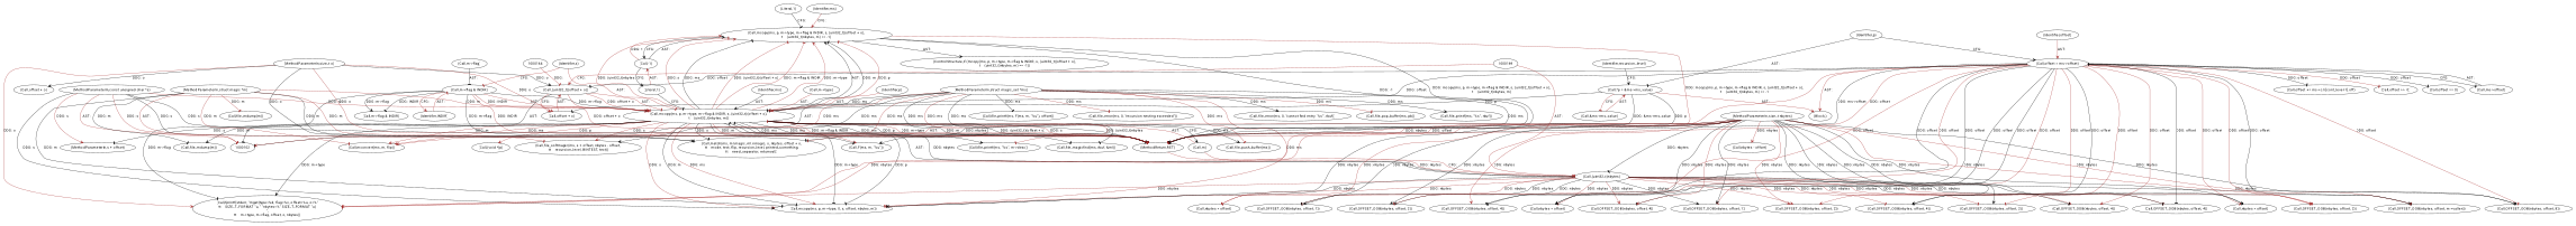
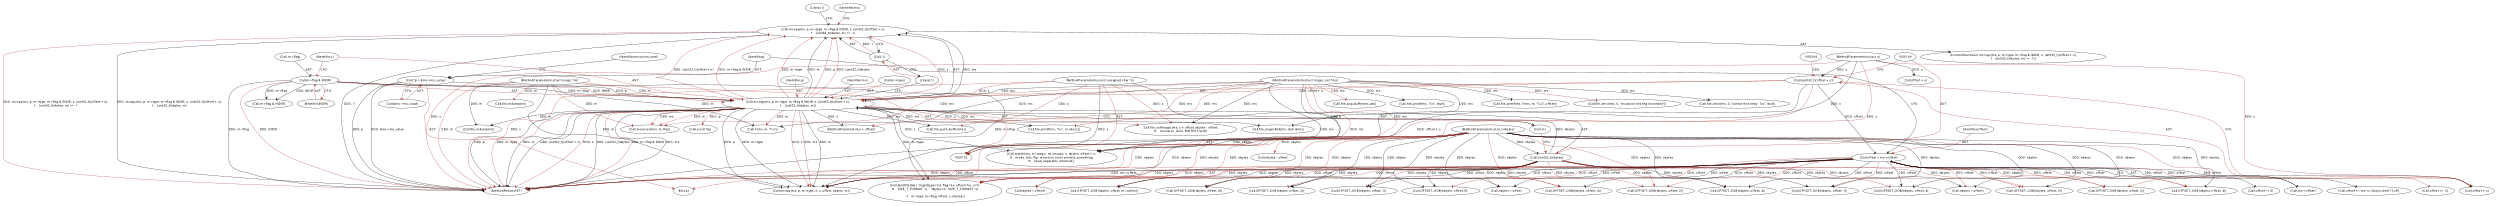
  digraph {
    fontname=Roboto
    node [fontname=Roboto]
    edge [arrowhead=tee color=brown fontname=Roboto]
    n1 [label="(Call,mcopy(ms, p, m->type, m->flag & INDIR, s, (uint32_t)(offset + o),\n\t    (uint32_t)nbytes, m) == -1)"]
    n2 [label="(Call,-1)"]
    n3 [label="(MethodReturn,RET)"]
    n4 [label="(ControlStructure,if (mcopy(ms, p, m->type, m->flag & INDIR, s, (uint32_t)(offset + o),\n\t    (uint32_t)nbytes, m) == -1))"]
    n5 [label="(Literal,1)"]
    n6 [label="(Call,mcopy(ms, p, m->type, m->flag & INDIR, s, (uint32_t)(offset + o),\n\t    (uint32_t)nbytes, m))"]
    n7 [label="(Call,match(ms, ml.magic, ml.nmagic, s, nbytes, offset + o,\n\t\t    mode, text, flip, recursion_level, printed_something,\n\t\t    need_separator, returnval))"]
    n8 [label="(Call,mcopy(ms, p, m->type, 0, s, offset, nbytes, m))"]
    n9 [label="(Call,mconvert(ms, m, flip))"]
    n10 [label="(Call,file_mdump(m))"]
    n11 [label="(Call,file_softmagic(ms, s + offset, nbytes - offset,\n \t\t    recursion_level, BINTEST, text))"]
    n12 [label="(Call,fprintf(stderr, \"mget(type=%d, flag=%x, offset=%u, o=%\"\n\t\t    SIZE_T_FORMAT \"u, \" \"nbytes=%\" SIZE_T_FORMAT \"u)\n\",\n\t\t    m->type, m->flag, offset, o, nbytes))"]
    n13 [label="(Call,m)"]
    n14 [label="(MethodParameterIn,s + offset)"]
    n15 [label="(Call,file_printf(ms, \"%s\", m->desc))"]
    n16 [label="(Call,(void *)p)"]
    n17 [label="(Call,F(ms, m, \"%u\"))"]
    n18 [label="(Call,file_magicfind(ms, rbuf, &ml))"]
    n19 [label="(Call,file_push_buffer(ms))"]
    n20 [label="(Call,(uint32_t)nbytes)"]
    n21 [label="(MethodParameterIn,struct magic_set *ms)"]
    n22 [label="(Call,file_pop_buffer(ms, pb))"]
    n23 [label="(Call,file_printf(ms, \"%s\", rbuf))"]
    n24 [label="(Call,file_printf(ms, F(ms, m, \"%u\"), offset))"]
    n25 [label="(Call,file_error(ms, 0, \"recursion nesting exceeded\"))"]
    n26 [label="(Call,file_error(ms, 0, \"cannot find entry `%s'\", rbuf))"]
    1000102
    n28 [label="(Call,*p = &ms->ms_value)"]
    n29 [label="(Block,)"]
    n30 [label="(Call,&ms->ms_value)"]
    n31 [label="(Call,m->flag & INDIR)"]
    n32 [label="(Call,m->flag & INDIR)"]
    n33 [label="(Identifier,INDIR)"]
    n34 [label="(MethodParameterIn,const unsigned char *s)"]
    n35 [label="(Call,(uint32_t)(offset + o))"]
    n36 [label="(Call,offset + o)"]
    n37 [label="(Call,offset = ms->offset)"]
    n38 [label="(Call,OFFSET_OOB(nbytes, offset, 2))"]
    n39 [label="(Call,nbytes < offset)"]
    n40 [label="(Call,OFFSET_OOB(nbytes, offset, 4))"]
    n41 [label="(Call,offset += ms->c.li[cont_level-1].off)"]
    n42 [label="(Call,OFFSET_OOB(nbytes, offset, 1))"]
    n43 [label="(Call,OFFSET_OOB(nbytes, offset, 2))"]
    n44 [label="(Call,OFFSET_OOB(nbytes, offset, 4))"]
    n45 [label="(Call,offset >>  0)"]
    n46 [label="(Call,OFFSET_OOB(nbytes, offset, 1))"]
    n47 [label="(Call,OFFSET_OOB(nbytes, offset, 4))"]
    n48 [label="(Call,OFFSET_OOB(nbytes, offset, 2))"]
    n49 [label="(Call,OFFSET_OOB(nbytes, offset, 2))"]
    n50 [label="(Call,offset == 0)"]
    n51 [label="(Call,OFFSET_OOB(nbytes, offset, 4))"]
    n52 [label="(Call,OFFSET_OOB(nbytes, offset, m->vallen))"]
    n53 [label="(Call,OFFSET_OOB(nbytes, offset, 8))"]
    n54 [label="(Call,OFFSET_OOB(nbytes, offset, 4))"]
    n55 [label="(Call,nbytes < offset)"]
    n56 [label="(Call,ms->offset)"]
    n57 [label="(MethodParameterIn,size_t o)"]
    n58 [label="(Call,offset + o)"]
    n59 [label="(Call,nbytes < offset)"]
    n60 [label="(MethodParameterIn,size_t nbytes)"]
    n61 [label="(Call,nbytes - offset)"]
    n62 [label="(MethodParameterIn,struct magic *m)"]
    n63 [label="(Call,file_mdump(m))"]
    n64 [label="(Identifier,recursion_level)"]
    n65 [label="(Literal,1)"]
    n66 [label="(Identifier,ms)"]
    n67 [label="(Call,m->flag)"]
    n68 [label="(Call,m->type)"]
    n69 [label="(Identifier,ms)"]
    n70 [label="(Identifier,p)"]
    n71 [label="(Identifier,s)"]
    n72 [label="(Identifier,p)"]
    n73 [label="(Identifier,offset)"]
    1000164
    1000169
    n1 -> n2 [arrowhead=vee color=black label="CFG: "]
    n1 -> n3 [color=black label="DDG: -1"]
    n1 -> n3 [arrowhead=vee color=black label="DDG: mcopy(ms, p, m->type, m->flag & INDIR, s, (uint32_t)(offset + o),\n\t    (uint32_t)nbytes, m)"]
    n1 -> n3 [label="DDG: mcopy(ms, p, m->type, m->flag & INDIR, s, (uint32_t)(offset + o),\n\t    (uint32_t)nbytes, m) == -1"]
    n1 -> n4 [arrowhead=vee color=black label="AST: "]
    n2 -> n1 [arrowhead=vee color=black label="AST: "]
    n2 -> n1 [arrowhead=vee label="DDG: 1"]
    n2 -> n5 [arrowhead=vee color=black label="CFG: "]
    n5 -> n2 [arrowhead=vee label="AST: "]
    n5 -> n6 [color=black label="CFG: "]
    n6 -> n1 [arrowhead=vee color=black label="AST: "]
    n6 -> n1 [arrowhead=vee label="DDG: s"]
    n6 -> n1 [color=black label="DDG: ms"]
    n6 -> n1 [label="DDG: (uint32_t)(offset + o)"]
    n6 -> n1 [label="DDG: m->flag & INDIR"]
    n6 -> n1 [arrowhead=vee label="DDG: m->type"]
    n6 -> n1 [color=black label="DDG: m"]
    n6 -> n1 [label="DDG: p"]
    n6 -> n1 [label="DDG: (uint32_t)nbytes"]
    n6 -> n3 [arrowhead=vee color=black label="DDG: (uint32_t)nbytes"]
    n6 -> n3 [label="DDG: m->flag & INDIR"]
    n6 -> n3 [arrowhead=vee color=black label="DDG: ms"]
    n6 -> n3 [arrowhead=vee color=black label="DDG: p"]
    n6 -> n3 [label="DDG: m->type"]
    n6 -> n3 [color=black label="DDG: m"]
    n6 -> n3 [color=black label="DDG: (uint32_t)(offset + o)"]
    n6 -> n3 [label="DDG: s"]
    n6 -> n7 [color=black label="DDG: s"]
    n6 -> n8 [arrowhead=vee label="DDG: ms"]
    n6 -> n8 [color=black label="DDG: p"]
    n6 -> n8 [color=black label="DDG: m->type"]
    n6 -> n8 [arrowhead=vee label="DDG: s"]
    n6 -> n8 [color=black label="DDG: m"]
    n6 -> n9 [arrowhead=vee label="DDG: ms"]
    n6 -> n9 [arrowhead=vee label="DDG: m"]
    n6 -> n10 [arrowhead=vee color=black label="DDG: m"]
    n6 -> n11 [arrowhead=vee label="DDG: s"]
    n6 -> n12 [arrowhead=vee color=black label="DDG: m->type"]
    n6 -> n13 [arrowhead=vee color=black label="CFG: "]
    n6 -> n14 [color=black label="DDG: s"]
    n6 -> n15 [arrowhead=vee color=black label="DDG: ms"]
    n6 -> n16 [arrowhead=vee label="DDG: p"]
    n6 -> n17 [arrowhead=vee label="DDG: m"]
    n6 -> n18 [color=black label="DDG: ms"]
    n6 -> n19 [arrowhead=vee color=black label="DDG: ms"]
    n13 -> n6 [label="AST: "]
    n13 -> n20 [arrowhead=vee label="CFG: "]
-   n3 -> n20 [label="DDG: nbytes"]
+   n20 -> n3 [label="DDG: nbytes"]
    n20 -> n6 [color=black label="AST: "]
    n20 -> n6 [color=black label="DDG: nbytes"]
    n20 -> n8 [arrowhead=vee color=black label="DDG: nbytes"]
    n20 -> n12 [arrowhead=vee label="DDG: nbytes"]
    n20 -> n38 [arrowhead=vee label="DDG: nbytes"]
    n20 -> n39 [arrowhead=vee color=black label="DDG: nbytes"]
    n20 -> n40 [arrowhead=vee label="DDG: nbytes"]
    n20 -> n42 [label="DDG: nbytes"]
    n20 -> n43 [arrowhead=vee color=black label="DDG: nbytes"]
    n20 -> n44 [arrowhead=vee label="DDG: nbytes"]
    n20 -> n46 [arrowhead=vee color=black label="DDG: nbytes"]
    n20 -> n47 [label="DDG: nbytes"]
    n20 -> n48 [label="DDG: nbytes"]
    n20 -> n49 [label="DDG: nbytes"]
    n20 -> n51 [label="DDG: nbytes"]
    n20 -> n52 [color=black label="DDG: nbytes"]
    n20 -> n53 [arrowhead=vee color=black label="DDG: nbytes"]
    n20 -> n54 [color=black label="DDG: nbytes"]
    n20 -> n55 [label="DDG: nbytes"]
    n20 -> n59 [label="DDG: nbytes"]
    n21 -> n3 [color=black label="DDG: ms"]
    n21 -> n6 [color=black label="DDG: ms"]
    n21 -> n7 [label="DDG: ms"]
    n21 -> n8 [label="DDG: ms"]
    n21 -> n9 [arrowhead=vee label="DDG: ms"]
    n21 -> n11 [arrowhead=vee color=black label="DDG: ms"]
    n21 -> n15 [label="DDG: ms"]
    n21 -> n17 [arrowhead=vee color=black label="DDG: ms"]
    n21 -> n18 [color=black label="DDG: ms"]
    n21 -> n19 [label="DDG: ms"]
    n21 -> n22 [label="DDG: ms"]
    n21 -> n23 [arrowhead=vee color=black label="DDG: ms"]
    n21 -> n24 [color=black label="DDG: ms"]
    n21 -> n25 [label="DDG: ms"]
    n21 -> n26 [arrowhead=vee color=black label="DDG: ms"]
    n21 -> 1000102 [color=black label="AST: "]
    n28 -> n3 [arrowhead=vee color=black label="DDG: &ms->ms_value"]
    n28 -> n3 [color=black label="DDG: p"]
    n28 -> n6 [color=black label="DDG: p"]
    n28 -> n29 [arrowhead=vee label="AST: "]
    n28 -> n30 [label="CFG: "]
    n30 -> n28 [arrowhead=vee label="AST: "]
    n31 -> n3 [color=black label="DDG: m->flag"]
    n31 -> n3 [label="DDG: INDIR"]
    n31 -> n6 [label="AST: "]
    n31 -> n6 [arrowhead=vee color=black label="DDG: m->flag"]
    n31 -> n6 [arrowhead=vee label="DDG: INDIR"]
    n31 -> n12 [color=black label="DDG: m->flag"]
    n31 -> n32 [arrowhead=vee color=black label="DDG: m->flag"]
    n31 -> n32 [color=black label="DDG: INDIR"]
    n31 -> n33 [arrowhead=vee label="CFG: "]
    n33 -> n31 [label="AST: "]
-   n34 -> n3 [arrowhead=vee color=black label="DDG: s"]
+   n34 -> n3 [arrowhead=vee label="DDG: s"]
    n34 -> n6 [label="DDG: s"]
    n34 -> n7 [color=black label="DDG: s"]
    n34 -> n8 [arrowhead=vee color=black label="DDG: s"]
    n34 -> n11 [label="DDG: s"]
    n34 -> n14 [arrowhead=vee label="DDG: s"]
    n34 -> 1000102 [label="AST: "]
    n35 -> n3 [arrowhead=vee label="DDG: offset + o"]
    n35 -> n6 [label="AST: "]
    n35 -> n6 [label="DDG: offset + o"]
    n35 -> 1000102 [color=black label="AST: "]
    n35 -> n36 [arrowhead=vee label="CFG: "]
    n36 -> n35 [arrowhead=vee label="AST: "]
    n37 -> n3 [arrowhead=vee color=black label="DDG: ms->offset"]
    n37 -> n3 [label="DDG: offset"]
    n37 -> n8 [label="DDG: offset"]
    n37 -> n12 [label="DDG: offset"]
    n37 -> n29 [arrowhead=vee label="AST: "]
-   n37 -> n35 [color=black label="DDG: offset"]
+   n35 -> n37 [color=black label="DDG: offset"]
    n37 -> n36 [color=black label="DDG: offset"]
    n37 -> n38 [arrowhead=vee label="DDG: offset"]
    n37 -> n39 [label="DDG: offset"]
    n37 -> n40 [arrowhead=vee label="DDG: offset"]
    n37 -> n41 [color=black label="DDG: offset"]
    n37 -> n42 [color=black label="DDG: offset"]
    n37 -> n43 [label="DDG: offset"]
    n37 -> n44 [color=black label="DDG: offset"]
    n37 -> n45 [label="DDG: offset"]
    n37 -> n46 [label="DDG: offset"]
    n37 -> n47 [arrowhead=vee color=black label="DDG: offset"]
    n37 -> n48 [label="DDG: offset"]
    n37 -> n49 [label="DDG: offset"]
    n37 -> n50 [color=black label="DDG: offset"]
    n37 -> n51 [color=black label="DDG: offset"]
    n37 -> n52 [arrowhead=vee color=black label="DDG: offset"]
    n37 -> n53 [label="DDG: offset"]
    n37 -> n54 [color=black label="DDG: offset"]
    n37 -> n55 [arrowhead=vee color=black label="DDG: offset"]
    n37 -> n56 [color=black label="CFG: "]
    n56 -> n37 [color=black label="AST: "]
    n57 -> n3 [label="DDG: o"]
    n57 -> n7 [arrowhead=vee color=black label="DDG: o"]
    n57 -> n12 [arrowhead=vee label="DDG: o"]
    n57 -> n35 [arrowhead=vee color=black label="DDG: o"]
    n57 -> n36 [arrowhead=vee label="DDG: o"]
    n57 -> n58 [arrowhead=vee color=black label="DDG: o"]
    n60 -> n3 [label="DDG: nbytes"]
    n60 -> n7 [color=black label="DDG: nbytes"]
    n60 -> n8 [color=black label="DDG: nbytes"]
    n60 -> n12 [label="DDG: nbytes"]
    n60 -> n20 [color=black label="DDG: nbytes"]
    n60 -> 1000102 [arrowhead=vee label="AST: "]
    n60 -> n38 [arrowhead=vee label="DDG: nbytes"]
    n60 -> n39 [color=black label="DDG: nbytes"]
    n60 -> n40 [color=black label="DDG: nbytes"]
    n60 -> n42 [arrowhead=vee color=black label="DDG: nbytes"]
    n60 -> n43 [arrowhead=vee color=black label="DDG: nbytes"]
    n60 -> n44 [arrowhead=vee label="DDG: nbytes"]
    n60 -> n46 [arrowhead=vee color=black label="DDG: nbytes"]
    n60 -> n47 [color=black label="DDG: nbytes"]
    n60 -> n48 [arrowhead=vee color=black label="DDG: nbytes"]
    n60 -> n49 [arrowhead=vee label="DDG: nbytes"]
    n60 -> n51 [color=black label="DDG: nbytes"]
    n60 -> n52 [label="DDG: nbytes"]
    n60 -> n53 [color=black label="DDG: nbytes"]
    n60 -> n54 [arrowhead=vee label="DDG: nbytes"]
    n60 -> n55 [arrowhead=vee color=black label="DDG: nbytes"]
    n60 -> n59 [label="DDG: nbytes"]
    n60 -> n61 [arrowhead=vee label="DDG: nbytes"]
    n62 -> n3 [label="DDG: m"]
    n62 -> n6 [arrowhead=vee label="DDG: m"]
    n62 -> n8 [color=black label="DDG: m"]
    n62 -> n9 [label="DDG: m"]
    n62 -> n10 [color=black label="DDG: m"]
    n62 -> n17 [color=black label="DDG: m"]
    n62 -> 1000102 [label="AST: "]
    n62 -> n63 [label="DDG: m"]
    n64 -> n28 [arrowhead=vee color=black label="CFG: "]
    n65 -> n1 [color=black label="CFG: "]
    n66 -> n6 [arrowhead=vee color=black label="AST: "]
    n67 -> n31 [color=black label="AST: "]
    n68 -> n6 [arrowhead=vee label="AST: "]
    n69 -> n1 [arrowhead=vee label="CFG: "]
    n70 -> n28 [color=black label="AST: "]
    n70 -> n37 [arrowhead=vee color=black label="CFG: "]
    n71 -> n6 [label="AST: "]
    n71 -> n31 [label="CFG: "]
    n72 -> n6 [arrowhead=vee label="AST: "]
    n73 -> n37 [arrowhead=vee label="AST: "]
    1000164 -> n35 [label="DDG: "]
    1000169 -> n20 [arrowhead=vee label="AST: "]
    1000169 -> n35 [arrowhead=vee label="CFG: "]
  }
